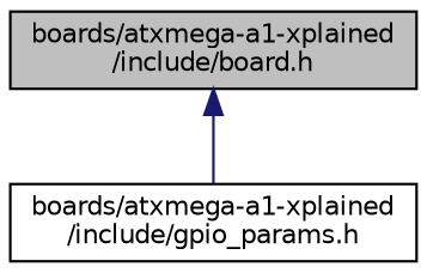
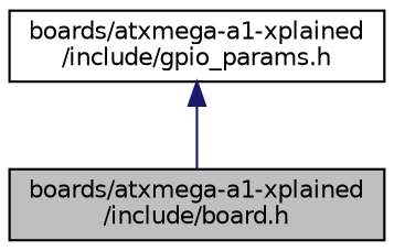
  digraph {
    node [color=black fontname=Helvetica fontsize=10 shape=record style=filled]
    n1 [fillcolor=grey75 fontcolor=black height=0.2 label="boards/atxmega-a1-xplained\l/include/board.h" width=0.4]
    n2 [fillcolor=white height=0.2 label="boards/atxmega-a1-xplained\l/include/gpio_params.h" width=0.4]
-   n1 -> n2 [color=midnightblue dir=back fontname=Helvetica fontsize=10 labelfontname=Helvetica labelfontsize=10 style=solid]
+   n2 -> n1 [color=midnightblue dir=back fontname=Helvetica fontsize=10 labelfontname=Helvetica labelfontsize=10 style=solid]
  }
